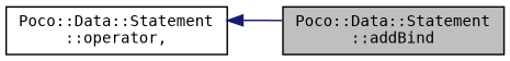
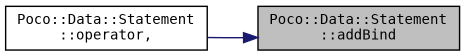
  digraph {
    rankdir=RL
    fontname="DejaVu Sans Mono"
    node [color=black fontname="DejaVu Sans Mono" fontsize=10 shape=record style=filled]
    n1 [fillcolor=grey75 fontcolor=black height=0.2 label="Poco::Data::Statement\l::addBind" width=0.4]
    n2 [fillcolor=white height=0.2 label="Poco::Data::Statement\l::operator," width=0.4]
-   n2 -> n1 [color=midnightblue dir=back fontname="DejaVu Sans Mono" fontsize=10 labelfontname=Helvetica labelfontsize=10 style=solid]
+   n1 -> n2 [color=midnightblue dir=back fontname="DejaVu Sans Mono" fontsize=10 labelfontname=Helvetica labelfontsize=10 style=solid]
  }
